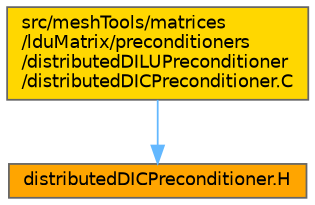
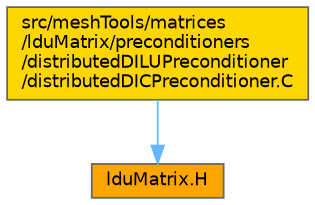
  digraph {
    node [color=gray40 fontname=Helvetica fontsize=10 shape=box style=filled]
    n1 [fillcolor=gold fontcolor=black height=0.2 label="src/meshTools/matrices\l/lduMatrix/preconditioners\l/distributedDILUPreconditioner\l/distributedDICPreconditioner.C" width=0.4]
-   n2 [fillcolor=orange height=0.2 label="distributedDICPreconditioner.H" width=0.4]
+   n2 [fillcolor=orange height=0.2 label="lduMatrix.H" width=0.4]
    n1 -> n2 [color=steelblue1 fontname=Helvetica fontsize=10 labelfontname=Helvetica labelfontsize=10 style=solid]
  }
